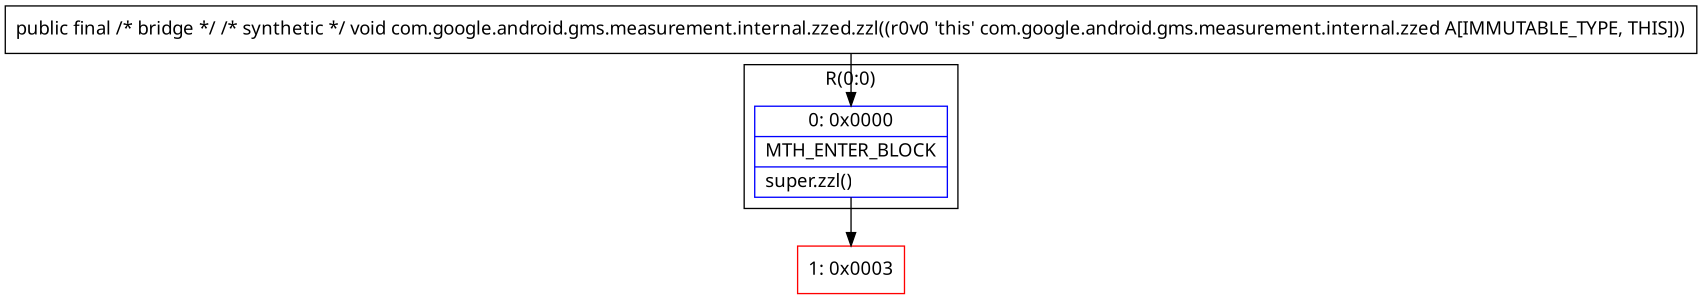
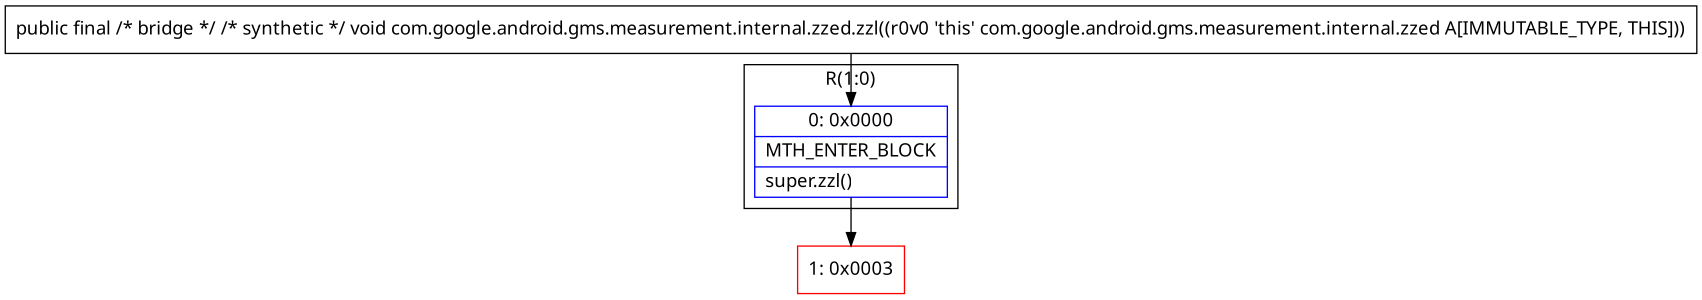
  digraph {
    fontname="Noto Sans"
    node [shape=record fontname="Noto Sans"]
    edge [fontname="Noto Sans"]
    n1 [color=blue label="{0\:\ 0x0000|MTH_ENTER_BLOCK\l|super.zzl()\l}"]
    n2 [color=red label="{1\:\ 0x0003}"]
    n3 [label="{public final \/* bridge *\/ \/* synthetic *\/ void com.google.android.gms.measurement.internal.zzed.zzl((r0v0 'this' com.google.android.gms.measurement.internal.zzed A[IMMUTABLE_TYPE, THIS])) }"]
    subgraph cluster_1 {
-     label="R(0:0)"
+     label="R(1:0)"
      n1
    }
    n1 -> n2
    n3 -> n1
  }
